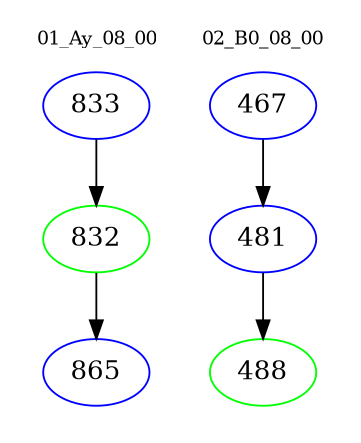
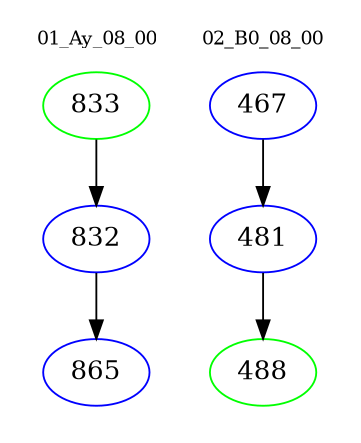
  digraph {
    node [color=blue]
    edge [color=black]
-   n1 [label=833]
-   n2 [color=green label=832]
+   n1 [color=green label=833]
+   n2 [label=832]
    n3 [label=865]
    n4 [label=467]
    n5 [label=481]
    n6 [color=green label=488]
    subgraph cluster_1 {
      color=white
      fontsize=10
      label="01_Ay_08_00"
      n1
      n2
      n3
    }
    subgraph cluster_2 {
      color=white
      fontsize=10
      label="02_B0_08_00"
      n4
      n5
      n6
    }
    n1 -> n2
    n2 -> n3
    n4 -> n5
    n5 -> n6
  }
